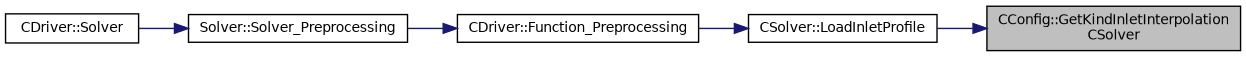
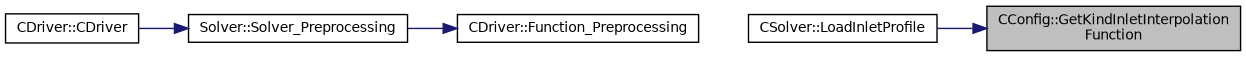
  digraph {
    rankdir=RL
    node [color=black fillcolor=white fontname=Helvetica fontsize=10 shape=record style=filled]
    edge [color=midnightblue dir=back fontname=Helvetica fontsize=10 labelfontname=Helvetica labelfontsize=10 style=solid]
-   n1 [fillcolor=grey75 fontcolor=black height=0.2 label="CConfig::GetKindInletInterpolation\lCSolver" width=0.4]
+   n1 [fillcolor=grey75 fontcolor=black height=0.2 label="CConfig::GetKindInletInterpolation\lFunction" width=0.4]
    n2 [height=0.2 label="CSolver::LoadInletProfile" width=0.4]
    n3 [height=0.2 label="CDriver::Function_Preprocessing" width=0.4]
    n4 [height=0.2 label="Solver::Solver_Preprocessing" width=0.4]
-   n5 [height=0.2 label="CDriver::Solver" width=0.4]
+   n5 [height=0.2 label="CDriver::CDriver" width=0.4]
    n1 -> n2
-   n2 -> n3
    n3 -> n4
    n4 -> n5
  }
